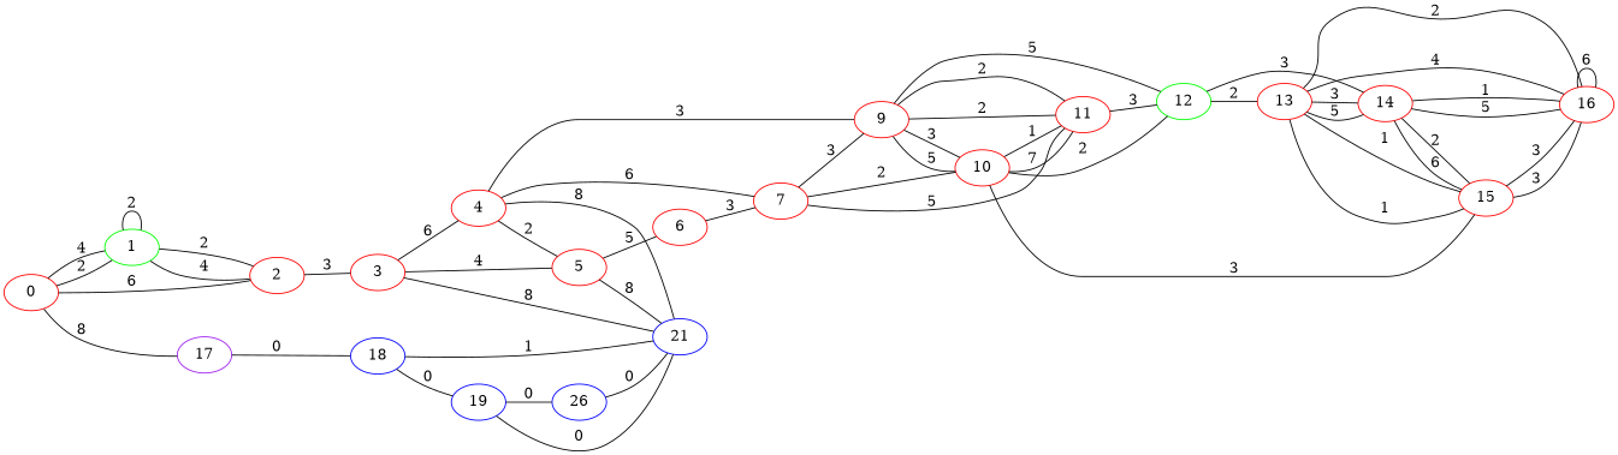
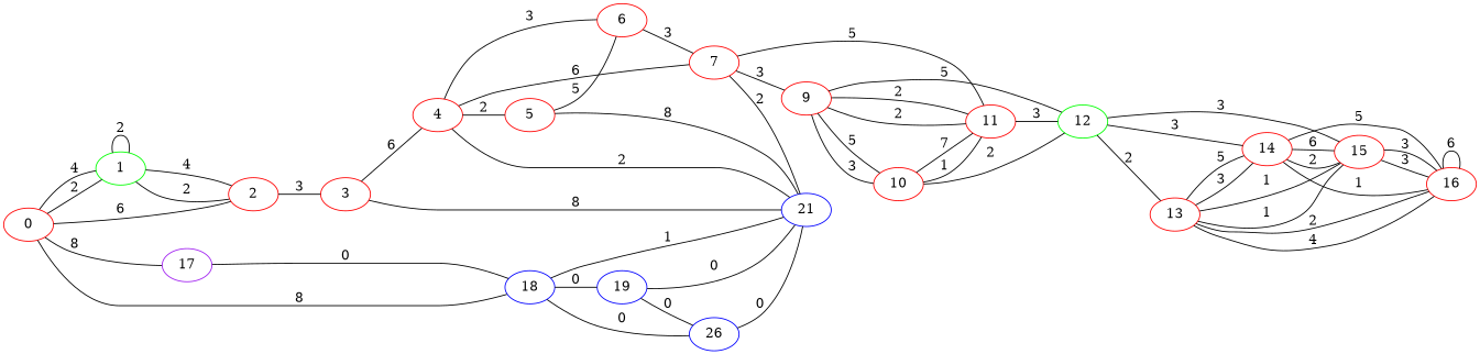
  graph {
    rankdir=LR
    node [color=red weight=1]
    1 [color=green weight=2]
    0
    2
    17 [color=purple weight=4]
    18 [color=blue weight=3]
    3
    21 [color=blue weight=3]
    n8 [color=blue label=26 weight=3]
    19 [color=blue weight=3]
    4
    5
    6
    7
    9
    10
    11
    12 [color=green]
    13
    14
    15
    16 [weight=2]
    1 -- 1 [label=2]
    1 -- 2 [label=4]
    1 -- 2 [label=2]
    0 -- 1 [label=2]
    0 -- 1 [label=4]
    0 -- 2 [label=6]
    0 -- 17 [label=8]
+   0 -- 18 [label=8]
    2 -- 3 [label=3]
    17 -- 18 [label=0]
    18 -- 21 [label=1]
+   18 -- n8 [label=0]
    18 -- 19 [label=0]
    3 -- 21 [label=8]
    3 -- 4 [label=6]
-   3 -- 5 [label=4]
    n8 -- 21 [label=0]
    19 -- 21 [label=0]
    19 -- n8 [label=0]
-   4 -- 21 [label=8]
+   4 -- 21 [label=2]
    4 -- 5 [label=2]
-   4 -- 9 [label=3]
+   4 -- 6 [label=3]
    4 -- 7 [label=6]
    5 -- 21 [label=8]
    5 -- 6 [label=5]
    6 -- 7 [label=3]
    7 -- 9 [label=3]
-   7 -- 10 [label=2]
+   7 -- 21 [label=2]
    7 -- 11 [label=5]
    9 -- 10 [label=5]
    9 -- 10 [label=3]
    9 -- 11 [label=2]
    9 -- 11 [label=2]
    9 -- 12 [label=5]
    10 -- 11 [label=7]
    10 -- 11 [label=1]
    10 -- 12 [label=2]
    11 -- 12 [label=3]
    12 -- 13 [label=2]
    12 -- 14 [label=3]
-   10 -- 15 [label=3]
+   12 -- 15 [label=3]
    13 -- 14 [label=5]
    13 -- 14 [label=3]
    13 -- 15 [label=1]
    13 -- 15 [label=1]
    13 -- 16 [label=2]
    13 -- 16 [label=4]
    14 -- 15 [label=6]
    14 -- 15 [label=2]
    14 -- 16 [label=5]
    14 -- 16 [label=1]
    15 -- 16 [label=3]
    15 -- 16 [label=3]
    16 -- 16 [label=6]
  }
